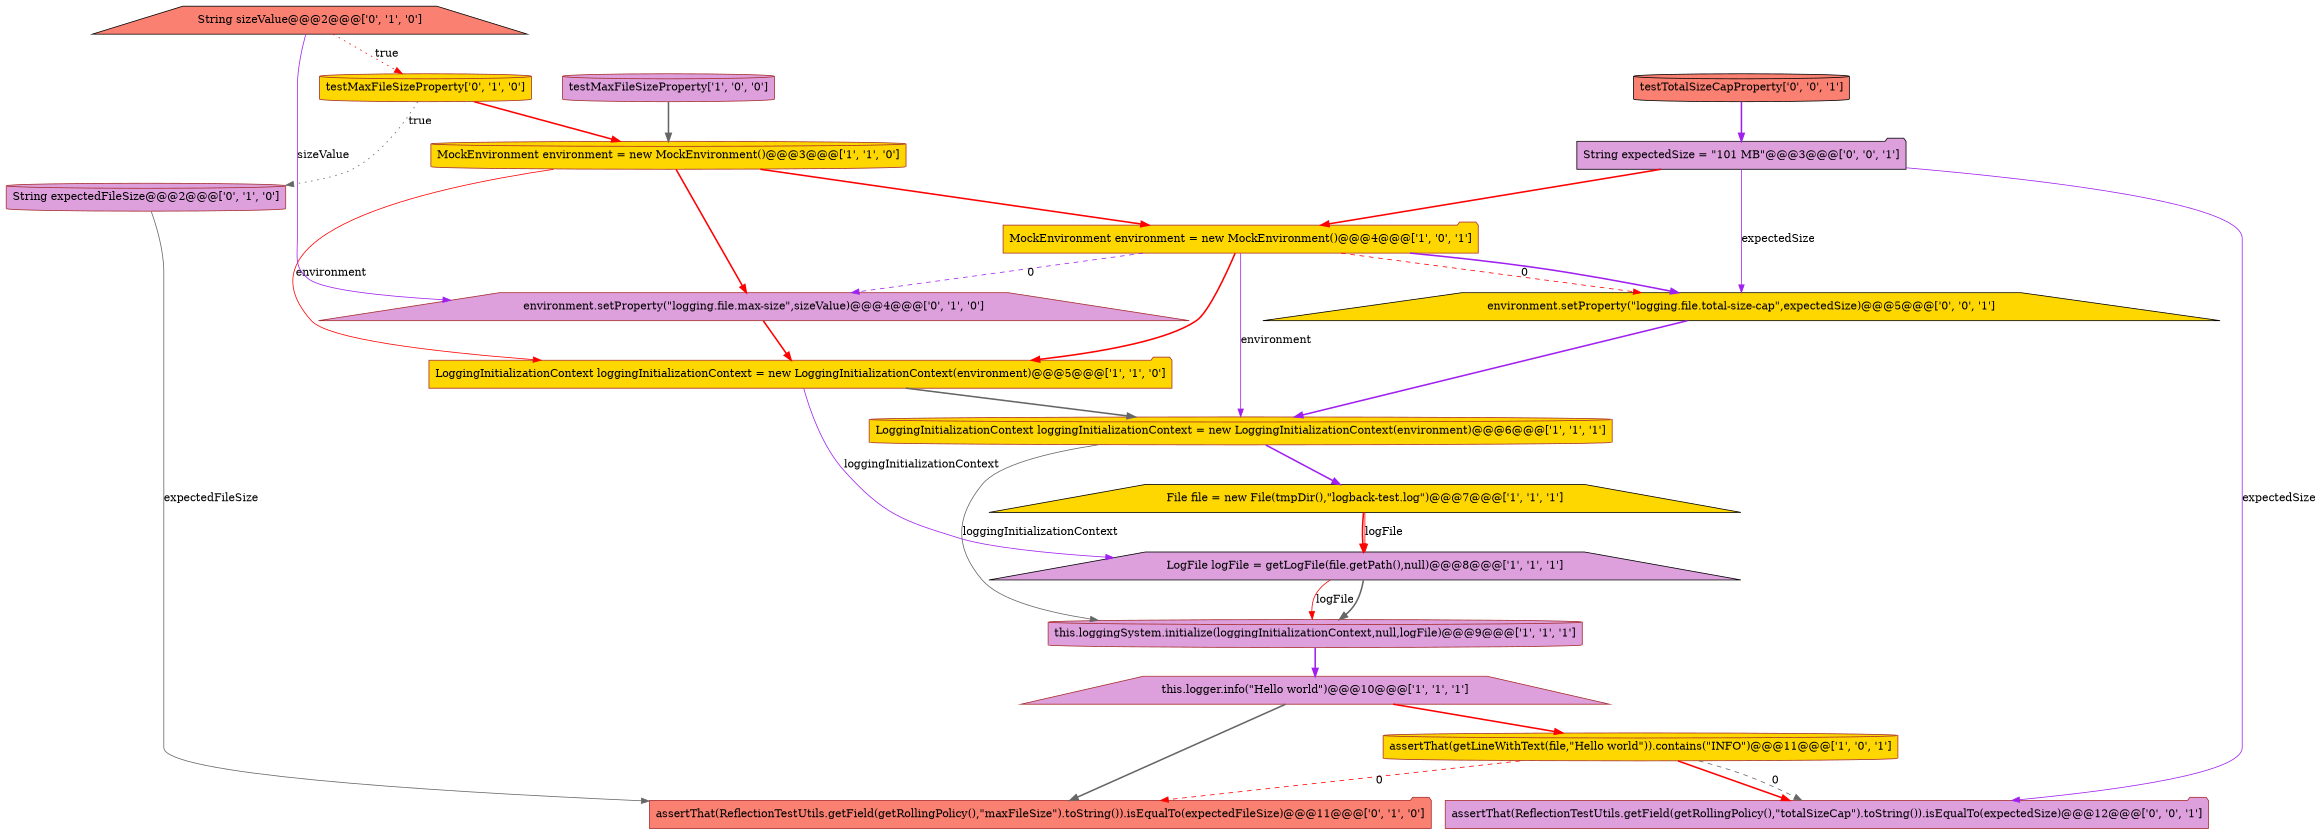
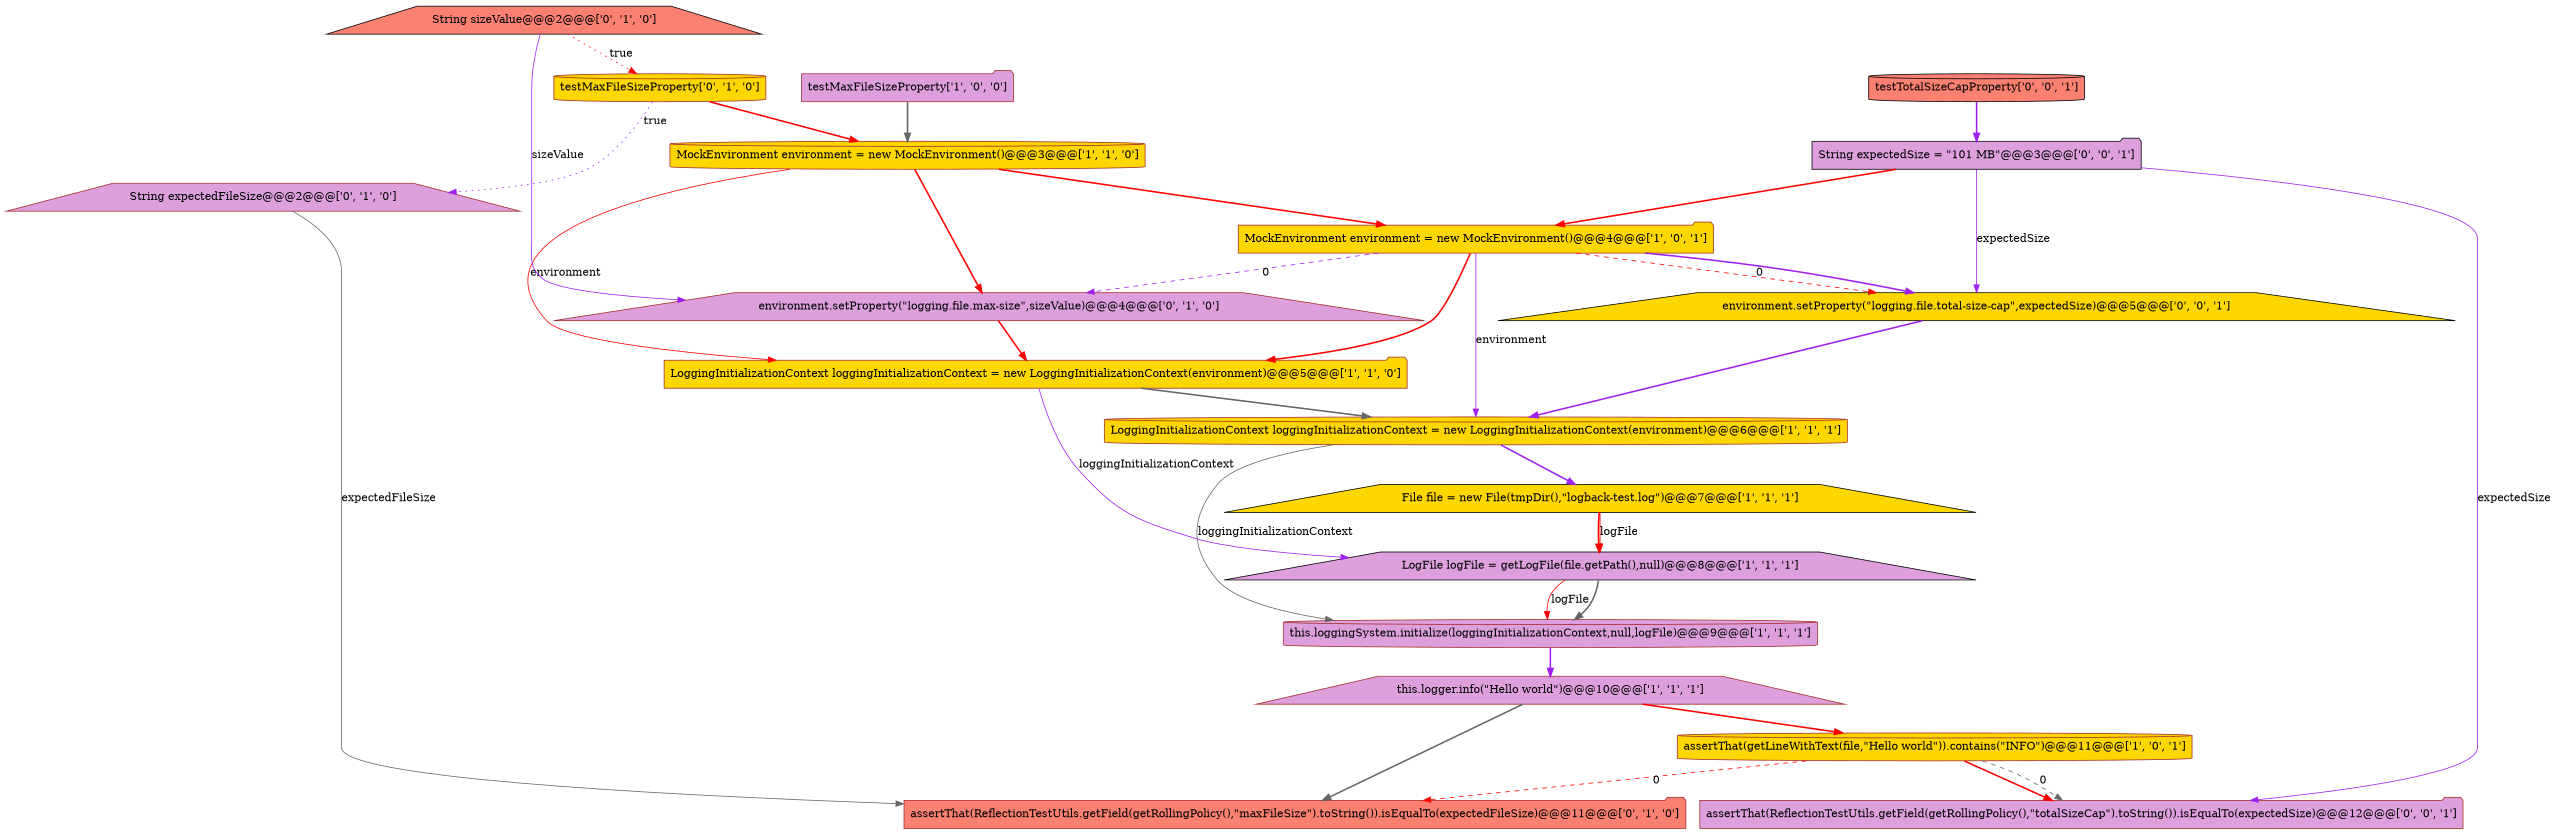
  digraph {
    node [color=brown fillcolor=gold shape=trapezium style=filled]
    edge [color=red style=bold]
    n1 [label="MockEnvironment environment = new MockEnvironment()@@@4@@@['1', '0', '1']" shape=folder]
    n2 [label="LoggingInitializationContext loggingInitializationContext = new LoggingInitializationContext(environment)@@@5@@@['1', '1', '0']" shape=folder]
    n3 [color=black label="environment.setProperty(\"logging.file.total-size-cap\",expectedSize)@@@5@@@['0', '0', '1']"]
    n4 [fillcolor=plum label="environment.setProperty(\"logging.file.max-size\",sizeValue)@@@4@@@['0', '1', '0']"]
    n5 [label="LoggingInitializationContext loggingInitializationContext = new LoggingInitializationContext(environment)@@@6@@@['1', '1', '1']" shape=cylinder]
    n6 [color=black fillcolor=plum label="LogFile logFile = getLogFile(file.getPath(),null)@@@8@@@['1', '1', '1']"]
    n7 [fillcolor=plum label="this.loggingSystem.initialize(loggingInitializationContext,null,logFile)@@@9@@@['1', '1', '1']" shape=cylinder]
    n8 [color=black label="File file = new File(tmpDir(),\"logback-test.log\")@@@7@@@['1', '1', '1']"]
    n9 [fillcolor=plum label="this.logger.info(\"Hello world\")@@@10@@@['1', '1', '1']"]
    n10 [label="assertThat(getLineWithText(file,\"Hello world\")).contains(\"INFO\")@@@11@@@['1', '0', '1']" shape=cylinder]
    n11 [fillcolor=salmon label="assertThat(ReflectionTestUtils.getField(getRollingPolicy(),\"maxFileSize\").toString()).isEqualTo(expectedFileSize)@@@11@@@['0', '1', '0']" shape=folder]
    n12 [fillcolor=plum label="assertThat(ReflectionTestUtils.getField(getRollingPolicy(),\"totalSizeCap\").toString()).isEqualTo(expectedSize)@@@12@@@['0', '0', '1']" shape=folder]
-   n13 [fillcolor=plum label="testMaxFileSizeProperty['1', '0', '0']" shape=cylinder]
+   n13 [fillcolor=plum label="testMaxFileSizeProperty['1', '0', '0']" shape=folder]
    n14 [label="MockEnvironment environment = new MockEnvironment()@@@3@@@['1', '1', '0']" shape=cylinder]
    n15 [color=black fillcolor=salmon label="String sizeValue@@@2@@@['0', '1', '0']"]
    n16 [label="testMaxFileSizeProperty['0', '1', '0']" shape=cylinder]
-   n17 [fillcolor=plum label="String expectedFileSize@@@2@@@['0', '1', '0']" shape=cylinder]
+   n17 [fillcolor=plum label="String expectedFileSize@@@2@@@['0', '1', '0']"]
    n18 [color=black fillcolor=plum label="String expectedSize = \"101 MB\"@@@3@@@['0', '0', '1']" shape=folder]
    n19 [color=black fillcolor=salmon label="testTotalSizeCapProperty['0', '0', '1']" shape=cylinder]
    n1 -> n2
    n1 -> n3 [label=0 style=dashed]
    n1 -> n3 [color=purple]
    n1 -> n4 [color=purple label=0 style=dashed]
    n1 -> n5 [color=purple label=environment style=solid]
    n2 -> n5 [color=gray40]
    n2 -> n6 [color=purple label=loggingInitializationContext style=solid]
    n3 -> n5 [color=purple]
    n4 -> n2
    n5 -> n7 [color=gray40 label=loggingInitializationContext style=solid]
    n5 -> n8 [color=purple]
    n6 -> n7 [label=logFile style=solid]
    n6 -> n7 [color=gray40]
    n7 -> n9 [color=purple]
    n8 -> n6 [label=logFile style=solid]
    n8 -> n6
    n9 -> n10
    n9 -> n11 [color=gray40]
    n10 -> n11 [label=0 style=dashed]
    n10 -> n12
    n10 -> n12 [color=gray40 label=0 style=dashed]
    n13 -> n14 [color=gray40]
    n14 -> n1
    n14 -> n2 [label=environment style=solid]
    n14 -> n4
    n15 -> n4 [color=purple label=sizeValue style=solid]
    n15 -> n16 [label=true style=dotted]
    n16 -> n14
-   n16 -> n17 [color=gray40 label=true style=dotted]
+   n16 -> n17 [color=purple label=true style=dotted]
    n17 -> n11 [color=gray40 label=expectedFileSize style=solid]
    n18 -> n1
    n18 -> n3 [color=purple label=expectedSize style=solid]
    n18 -> n12 [color=purple label=expectedSize style=solid]
    n19 -> n18 [color=purple]
  }
